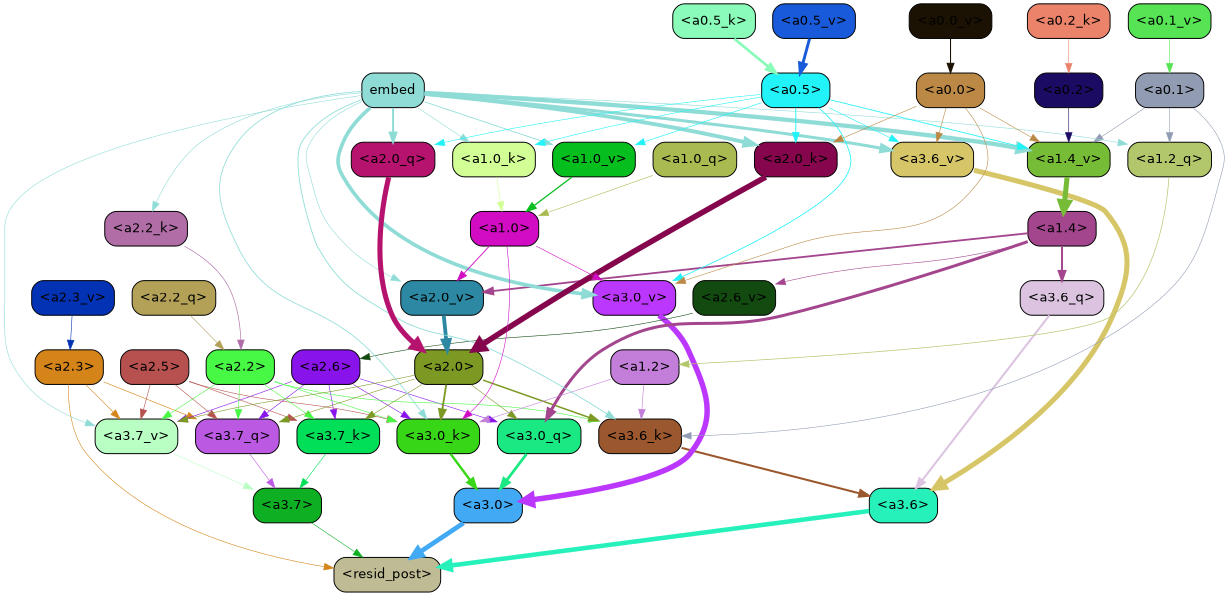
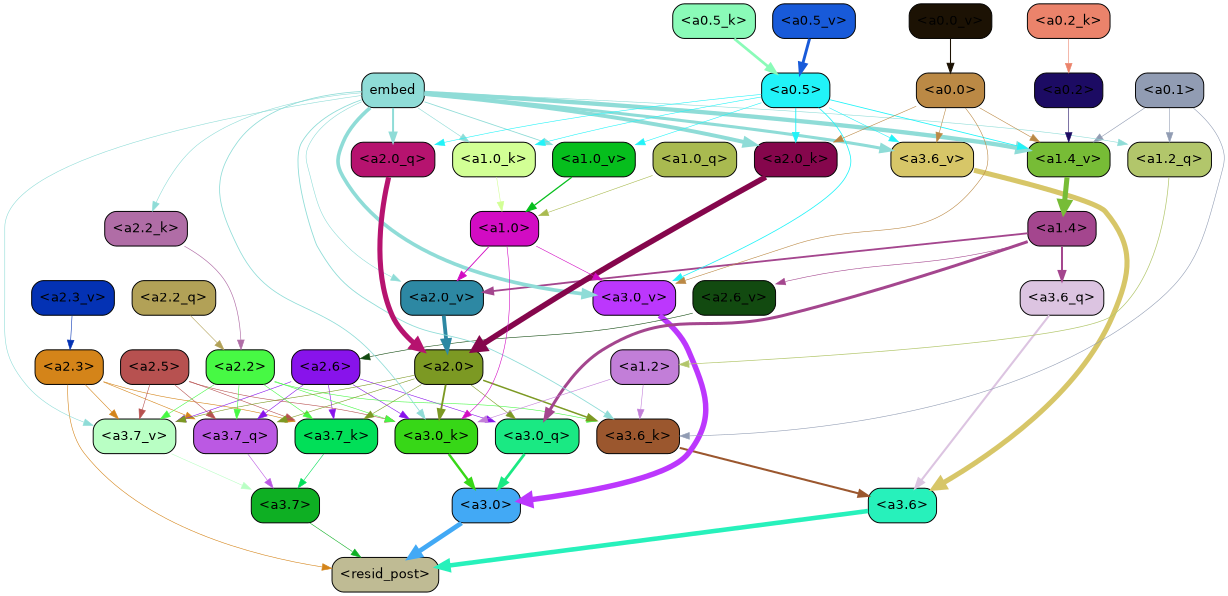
  strict digraph {
    splines=true
    node [color=black fontname=Helvetica shape=box style="filled, rounded"]
    edge [color="#8fdcd7" penwidth=0.6]
    "<a3.7>" [fillcolor="#0eaf23"]
    "<resid_post>" [fillcolor="#bfbb94"]
    "<a3.6>" [fillcolor="#27f1bb"]
    "<a3.0>" [fillcolor="#42a9f5"]
    "<a2.3>" [fillcolor="#d48419"]
    "<a3.7_q>" [fillcolor="#bb59e3"]
    "<a3.7_k>" [fillcolor="#01df58"]
    "<a3.7_v>" [fillcolor="#b9ffc4"]
    "<a3.6_q>" [fillcolor="#dcc4e1"]
    "<a3.0_q>" [fillcolor="#1ae983"]
    "<a3.6_k>" [fillcolor="#9b572e"]
    "<a3.0_k>" [fillcolor="#37d717"]
    "<a3.6_v>" [fillcolor="#d7c668"]
    "<a3.0_v>" [fillcolor="#bc37fd"]
    "<a2.6>" [fillcolor="#8813eb"]
    "<a2.5>" [fillcolor="#b75150"]
    "<a2.2>" [fillcolor="#47f944"]
    "<a2.0>" [fillcolor="#7c9923"]
    "<a1.4>" [fillcolor="#a4468e"]
    "<a2.6_v>" [fillcolor="#124a10"]
    "<a2.0_v>" [fillcolor="#2d88a3"]
    "<a1.2>" [fillcolor="#c27ed8"]
    "<a0.1>" [fillcolor="#919cb3"]
    "<a1.2_q>" [fillcolor="#b2c66b"]
    "<a1.4_v>" [fillcolor="#77bc36"]
    embed [fillcolor="#8fdcd7"]
    "<a2.0_q>" [fillcolor="#b6136f"]
    "<a2.2_k>" [fillcolor="#b06da6"]
    "<a2.0_k>" [fillcolor="#85064c"]
    "<a1.0_k>" [fillcolor="#d2ff95"]
    "<a1.0_v>" [fillcolor="#06be1d"]
    "<a1.0>" [fillcolor="#d20cc3"]
    "<a0.5>" [fillcolor="#21f3f8"]
    "<a0.0>" [fillcolor="#bb8945"]
    "<a2.2_q>" [fillcolor="#b2a157"]
    "<a2.3_v>" [fillcolor="#0432b4"]
    "<a1.0_q>" [fillcolor="#a9ba50"]
    "<a0.2>" [fillcolor="#1c0b63"]
    "<a0.5_k>" [fillcolor="#8afbb8"]
    "<a0.2_k>" [fillcolor="#eb836b"]
    "<a0.5_v>" [fillcolor="#185ad9"]
-   "<a0.1_v>" [fillcolor="#56e455"]
    "<a0.0_v>" [fillcolor="#1c1204"]
    "<a3.7>" -> "<resid_post>" [color="#0eaf23"]
    "<a3.6>" -> "<resid_post>" [color="#27f1bb" penwidth=4.751592040061951]
    "<a3.0>" -> "<resid_post>" [color="#42a9f5" penwidth=4.904066681861877]
    "<a2.3>" -> "<resid_post>" [color="#d48419"]
    "<a2.3>" -> "<a3.7_q>" [color="#d48419"]
+   "<a2.3>" -> "<a3.7_k>" [color="#d48419" penwidth=0.6069068089127541]
    "<a2.3>" -> "<a3.7_v>" [color="#d48419"]
    "<a3.7_q>" -> "<a3.7>" [color="#bb59e3"]
    "<a3.7_k>" -> "<a3.7>" [color="#01df58"]
    "<a3.7_v>" -> "<a3.7>" [color="#b9ffc4"]
    "<a3.6_q>" -> "<a3.6>" [color="#dcc4e1" penwidth=2.160832464694977]
    "<a3.0_q>" -> "<a3.0>" [color="#1ae983" penwidth=2.870753765106201]
    "<a3.6_k>" -> "<a3.6>" [color="#9b572e" penwidth=2.13908451795578]
    "<a3.0_k>" -> "<a3.0>" [color="#37d717" penwidth=2.520303964614868]
    "<a3.6_v>" -> "<a3.6>" [color="#d7c668" penwidth=5.297133803367615]
    "<a3.0_v>" -> "<a3.0>" [color="#bc37fd" penwidth=5.680712580680847]
    "<a2.6>" -> "<a3.7_q>" [color="#8813eb"]
    "<a2.6>" -> "<a3.7_k>" [color="#8813eb"]
    "<a2.6>" -> "<a3.7_v>" [color="#8813eb"]
    "<a2.6>" -> "<a3.0_q>" [color="#8813eb"]
    "<a2.6>" -> "<a3.0_k>" [color="#8813eb"]
    "<a2.5>" -> "<a3.7_q>" [color="#b75150"]
    "<a2.5>" -> "<a3.7_k>" [color="#b75150"]
    "<a2.5>" -> "<a3.7_v>" [color="#b75150"]
    "<a2.5>" -> "<a3.0_k>" [color="#b75150"]
    "<a2.2>" -> "<a3.7_q>" [color="#47f944"]
    "<a2.2>" -> "<a3.7_k>" [color="#47f944"]
    "<a2.2>" -> "<a3.7_v>" [color="#47f944"]
    "<a2.2>" -> "<a3.6_k>" [color="#47f944"]
    "<a2.2>" -> "<a3.0_k>" [color="#47f944"]
    "<a2.0>" -> "<a3.7_q>" [color="#7c9923"]
    "<a2.0>" -> "<a3.7_k>" [color="#7c9923"]
    "<a2.0>" -> "<a3.7_v>" [color="#7c9923"]
    "<a2.0>" -> "<a3.0_q>" [color="#7c9923"]
    "<a2.0>" -> "<a3.6_k>" [color="#7c9923" penwidth=1.564806342124939]
    "<a2.0>" -> "<a3.0_k>" [color="#7c9923" penwidth=1.9353990852832794]
    "<a1.4>" -> "<a3.6_q>" [color="#a4468e" penwidth=2.0727532356977463]
    "<a1.4>" -> "<a3.0_q>" [color="#a4468e" penwidth=3.1279823780059814]
    "<a1.4>" -> "<a2.6_v>" [color="#a4468e"]
    "<a1.4>" -> "<a2.0_v>" [color="#a4468e" penwidth=1.9170897603034973]
    "<a2.6_v>" -> "<a2.6>" [color="#124a10"]
    "<a2.0_v>" -> "<a2.0>" [color="#2d88a3" penwidth=3.9621697664260864]
    "<a1.2>" -> "<a3.6_k>" [color="#c27ed8"]
    "<a1.2>" -> "<a3.0_k>" [color="#c27ed8"]
    "<a0.1>" -> "<a3.6_k>" [color="#919cb3"]
    "<a0.1>" -> "<a1.2_q>" [color="#919cb3"]
    "<a0.1>" -> "<a1.4_v>" [color="#919cb3" penwidth=0.6202214732766151]
    "<a1.2_q>" -> "<a1.2>" [color="#b2c66b" penwidth=0.7185482024215162]
    "<a1.4_v>" -> "<a1.4>" [color="#77bc36" penwidth=5.280138969421387]
    embed -> "<a3.7_v>"
    embed -> "<a3.6_k>" [penwidth=0.8915999233722687]
    embed -> "<a3.0_k>" [penwidth=0.832088902592659]
    embed -> "<a3.6_v>" [penwidth=3.1840110421180725]
    embed -> "<a3.0_v>" [penwidth=3.8132747188210487]
    embed -> "<a2.0_v>"
    embed -> "<a1.2_q>"
    embed -> "<a1.4_v>" [penwidth=4.4888065457344055]
    embed -> "<a2.0_q>" [penwidth=2.084651827812195]
    embed -> "<a2.2_k>"
    embed -> "<a2.0_k>" [penwidth=4.084526404738426]
    embed -> "<a1.0_k>"
    embed -> "<a1.0_v>" [penwidth=0.8796700537204742]
    "<a2.0_q>" -> "<a2.0>" [color="#b6136f" penwidth=5.29856276512146]
    "<a2.2_k>" -> "<a2.2>" [color="#b06da6" penwidth=0.6722683310508728]
    "<a2.0_k>" -> "<a2.0>" [color="#85064c" penwidth=5.859246134757996]
    "<a1.0_k>" -> "<a1.0>" [color="#d2ff95"]
    "<a1.0_v>" -> "<a1.0>" [color="#06be1d" penwidth=1.318962275981903]
    "<a1.0>" -> "<a3.0_k>" [color="#d20cc3"]
    "<a1.0>" -> "<a3.0_v>" [color="#d20cc3"]
    "<a1.0>" -> "<a2.0_v>" [color="#d20cc3" penwidth=0.9450988052412868]
    "<a0.5>" -> "<a3.6_v>" [color="#21f3f8"]
    "<a0.5>" -> "<a3.0_v>" [color="#21f3f8" penwidth=0.8331108838319778]
    "<a0.5>" -> "<a1.4_v>" [color="#21f3f8" penwidth=0.8757842034101486]
    "<a0.5>" -> "<a2.0_q>" [color="#21f3f8"]
    "<a0.5>" -> "<a2.0_k>" [color="#21f3f8" penwidth=0.9412797391414642]
    "<a0.5>" -> "<a1.0_k>" [color="#21f3f8"]
    "<a0.5>" -> "<a1.0_v>" [color="#21f3f8"]
    "<a0.0>" -> "<a3.6_v>" [color="#bb8945"]
    "<a0.0>" -> "<a3.0_v>" [color="#bb8945"]
    "<a0.0>" -> "<a1.4_v>" [color="#bb8945"]
    "<a0.0>" -> "<a2.0_k>" [color="#bb8945"]
    "<a2.2_q>" -> "<a2.2>" [color="#b2a157"]
    "<a2.3_v>" -> "<a2.3>" [color="#0432b4"]
    "<a1.0_q>" -> "<a1.0>" [color="#a9ba50"]
    "<a0.2>" -> "<a1.4_v>" [color="#1c0b63"]
    "<a0.5_k>" -> "<a0.5>" [color="#8afbb8" penwidth=2.833264708518982]
    "<a0.2_k>" -> "<a0.2>" [color="#eb836b"]
    "<a0.5_v>" -> "<a0.5>" [color="#185ad9" penwidth=3.0403636693954468]
-   "<a0.1_v>" -> "<a0.1>" [color="#56e455"]
    "<a0.0_v>" -> "<a0.0>" [color="#1c1204" penwidth=1.1078208088874817]
  }
